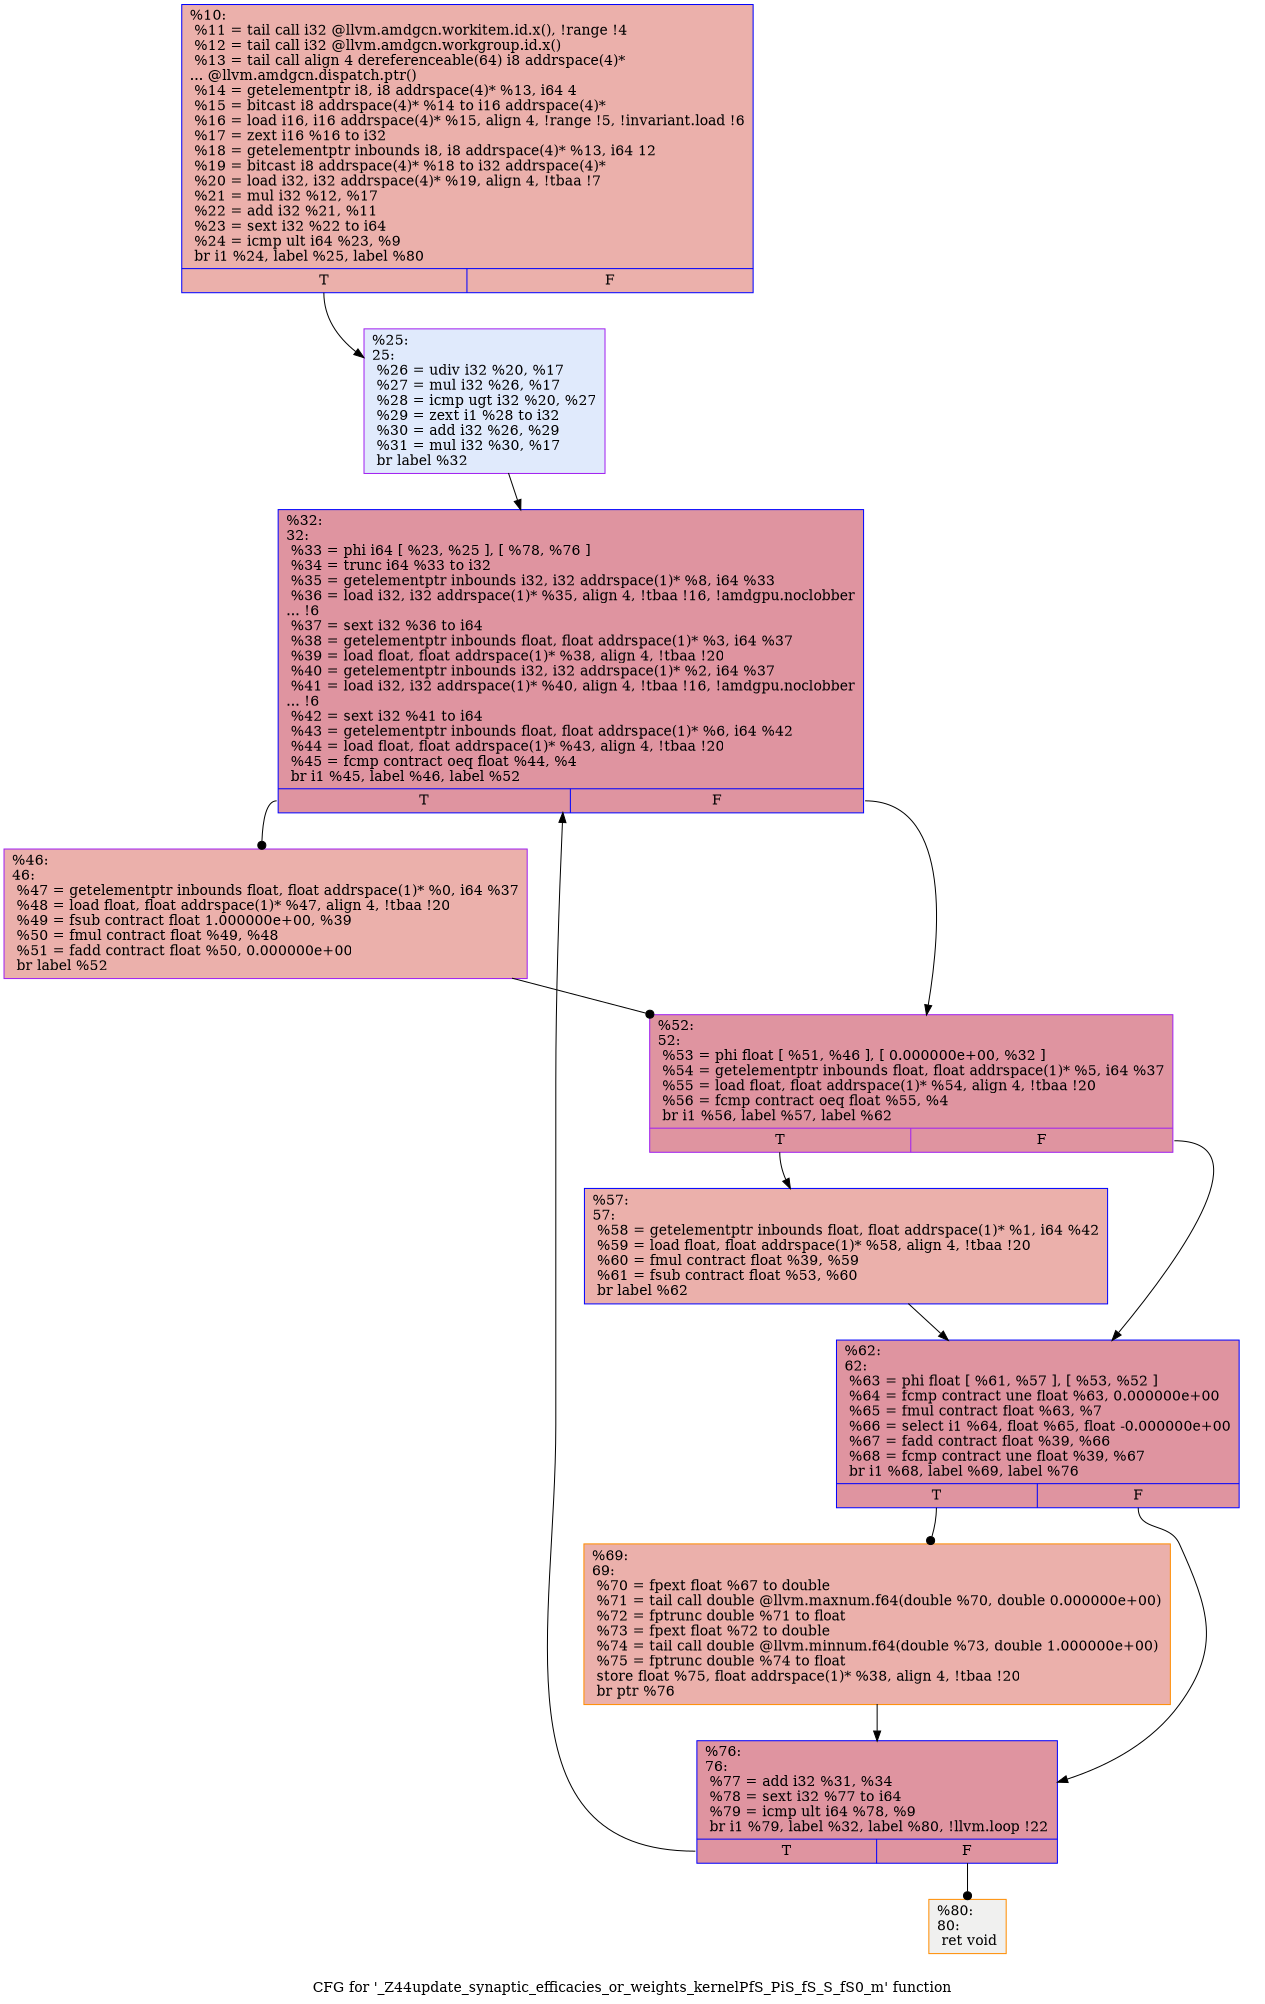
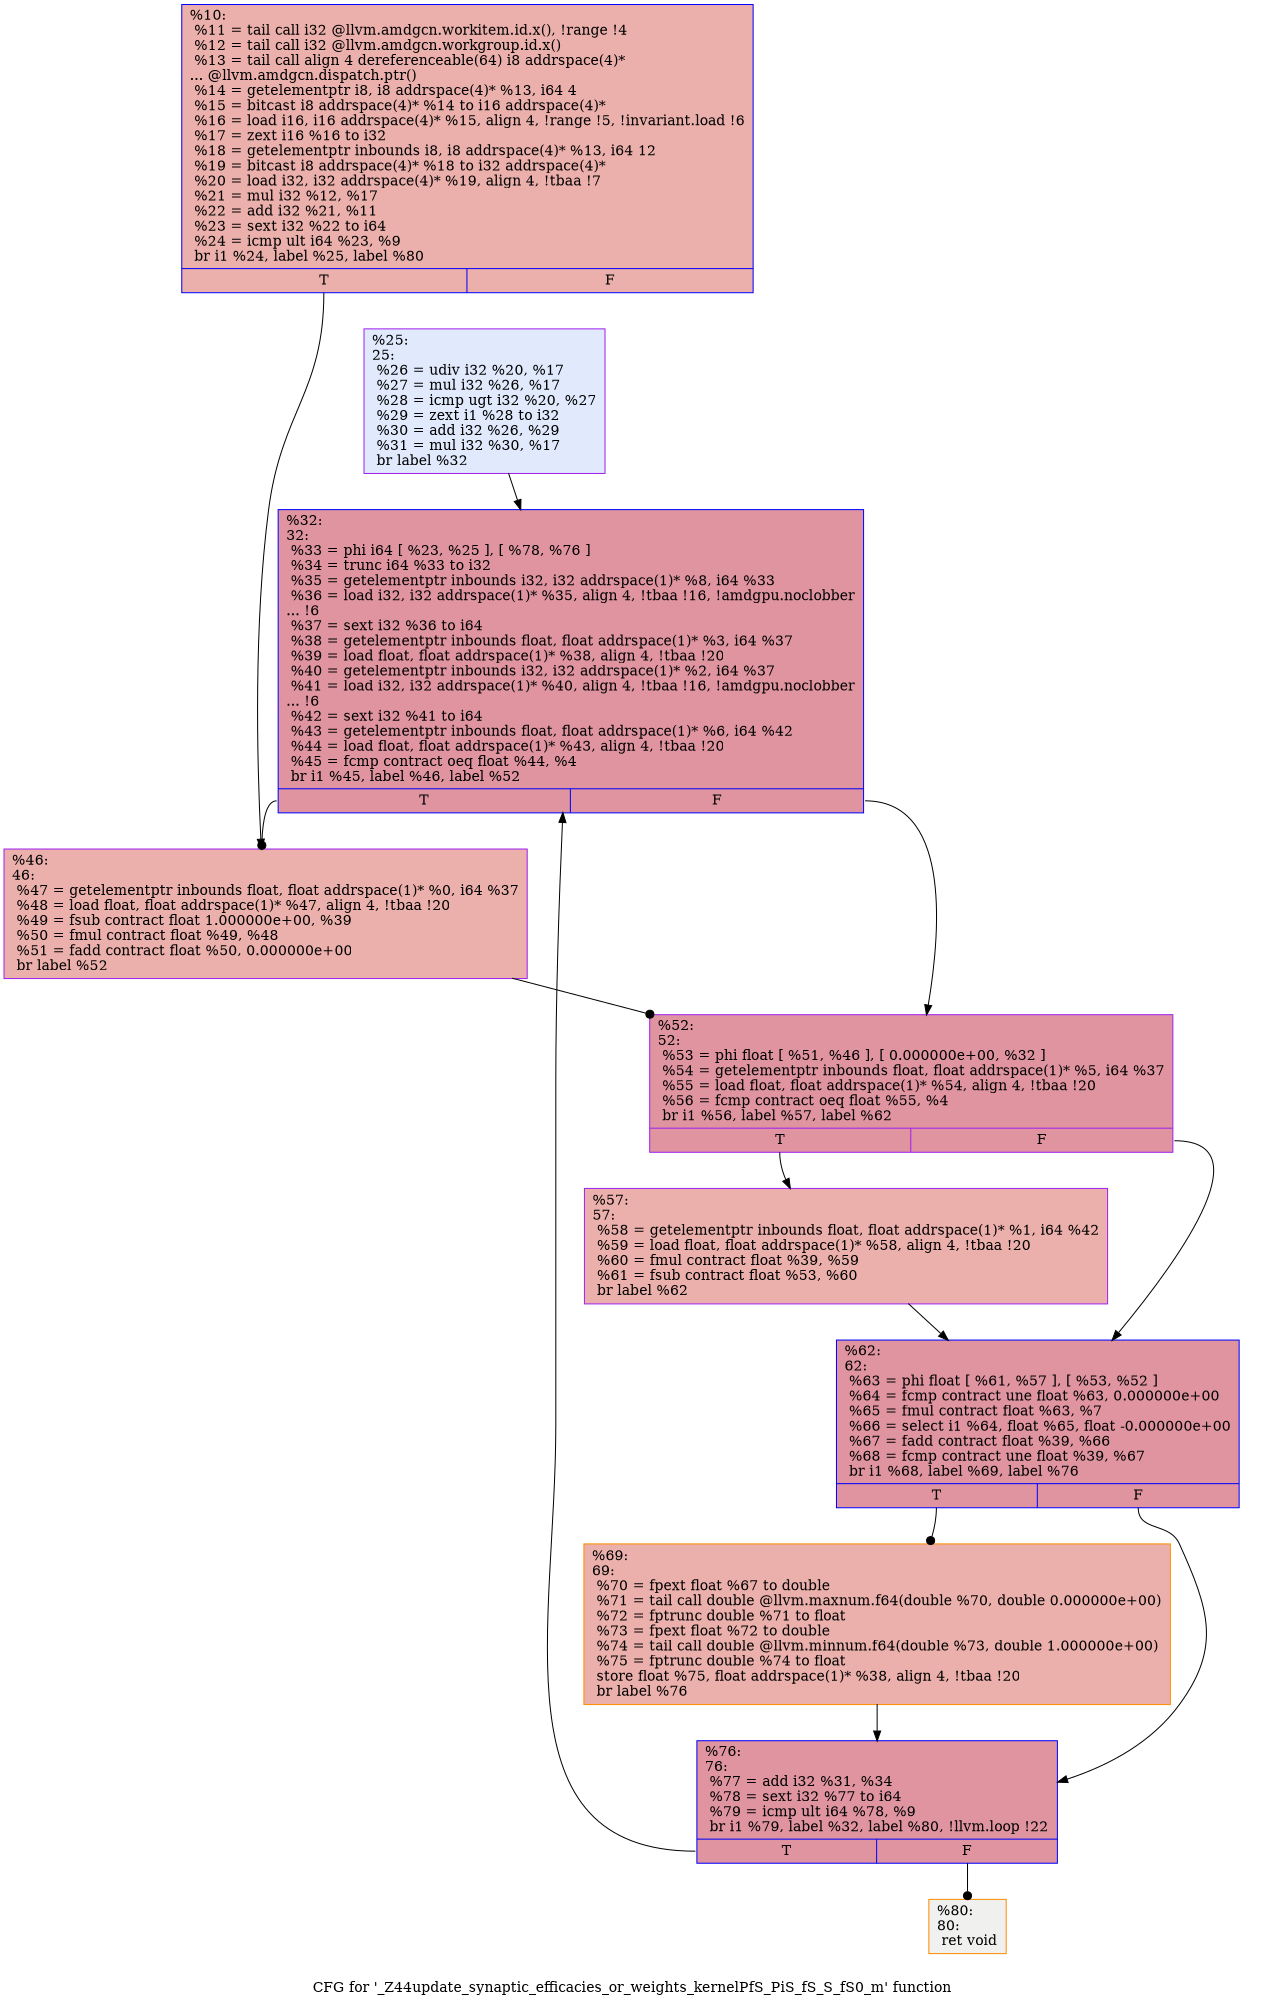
  digraph {
    label="CFG for '_Z44update_synaptic_efficacies_or_weights_kernelPfS_PiS_fS_S_fS0_m' function"
    node [color=blue fillcolor="#d24b4070" shape=record style=filled]
    edge [arrowhead=normal tailport=s0]
    n1 [label="{%10:\l  %11 = tail call i32 @llvm.amdgcn.workitem.id.x(), !range !4\l  %12 = tail call i32 @llvm.amdgcn.workgroup.id.x()\l  %13 = tail call align 4 dereferenceable(64) i8 addrspace(4)*\l... @llvm.amdgcn.dispatch.ptr()\l  %14 = getelementptr i8, i8 addrspace(4)* %13, i64 4\l  %15 = bitcast i8 addrspace(4)* %14 to i16 addrspace(4)*\l  %16 = load i16, i16 addrspace(4)* %15, align 4, !range !5, !invariant.load !6\l  %17 = zext i16 %16 to i32\l  %18 = getelementptr inbounds i8, i8 addrspace(4)* %13, i64 12\l  %19 = bitcast i8 addrspace(4)* %18 to i32 addrspace(4)*\l  %20 = load i32, i32 addrspace(4)* %19, align 4, !tbaa !7\l  %21 = mul i32 %12, %17\l  %22 = add i32 %21, %11\l  %23 = sext i32 %22 to i64\l  %24 = icmp ult i64 %23, %9\l  br i1 %24, label %25, label %80\l|{<s0>T|<s1>F}}"]
    n2 [color=purple fillcolor="#b9d0f970" label="{%25:\l25:                                               \l  %26 = udiv i32 %20, %17\l  %27 = mul i32 %26, %17\l  %28 = icmp ugt i32 %20, %27\l  %29 = zext i1 %28 to i32\l  %30 = add i32 %26, %29\l  %31 = mul i32 %30, %17\l  br label %32\l}"]
    n3 [fillcolor="#b70d2870" label="{%32:\l32:                                               \l  %33 = phi i64 [ %23, %25 ], [ %78, %76 ]\l  %34 = trunc i64 %33 to i32\l  %35 = getelementptr inbounds i32, i32 addrspace(1)* %8, i64 %33\l  %36 = load i32, i32 addrspace(1)* %35, align 4, !tbaa !16, !amdgpu.noclobber\l... !6\l  %37 = sext i32 %36 to i64\l  %38 = getelementptr inbounds float, float addrspace(1)* %3, i64 %37\l  %39 = load float, float addrspace(1)* %38, align 4, !tbaa !20\l  %40 = getelementptr inbounds i32, i32 addrspace(1)* %2, i64 %37\l  %41 = load i32, i32 addrspace(1)* %40, align 4, !tbaa !16, !amdgpu.noclobber\l... !6\l  %42 = sext i32 %41 to i64\l  %43 = getelementptr inbounds float, float addrspace(1)* %6, i64 %42\l  %44 = load float, float addrspace(1)* %43, align 4, !tbaa !20\l  %45 = fcmp contract oeq float %44, %4\l  br i1 %45, label %46, label %52\l|{<s0>T|<s1>F}}"]
    n4 [color=darkorange fillcolor="#dedcdb70" label="{%80:\l80:                                               \l  ret void\l}"]
    n5 [color=purple label="{%46:\l46:                                               \l  %47 = getelementptr inbounds float, float addrspace(1)* %0, i64 %37\l  %48 = load float, float addrspace(1)* %47, align 4, !tbaa !20\l  %49 = fsub contract float 1.000000e+00, %39\l  %50 = fmul contract float %49, %48\l  %51 = fadd contract float %50, 0.000000e+00\l  br label %52\l}"]
    n6 [color=purple fillcolor="#b70d2870" label="{%52:\l52:                                               \l  %53 = phi float [ %51, %46 ], [ 0.000000e+00, %32 ]\l  %54 = getelementptr inbounds float, float addrspace(1)* %5, i64 %37\l  %55 = load float, float addrspace(1)* %54, align 4, !tbaa !20\l  %56 = fcmp contract oeq float %55, %4\l  br i1 %56, label %57, label %62\l|{<s0>T|<s1>F}}"]
-   n7 [label="{%57:\l57:                                               \l  %58 = getelementptr inbounds float, float addrspace(1)* %1, i64 %42\l  %59 = load float, float addrspace(1)* %58, align 4, !tbaa !20\l  %60 = fmul contract float %39, %59\l  %61 = fsub contract float %53, %60\l  br label %62\l}"]
+   n7 [color=purple label="{%57:\l57:                                               \l  %58 = getelementptr inbounds float, float addrspace(1)* %1, i64 %42\l  %59 = load float, float addrspace(1)* %58, align 4, !tbaa !20\l  %60 = fmul contract float %39, %59\l  %61 = fsub contract float %53, %60\l  br label %62\l}"]
    n8 [fillcolor="#b70d2870" label="{%62:\l62:                                               \l  %63 = phi float [ %61, %57 ], [ %53, %52 ]\l  %64 = fcmp contract une float %63, 0.000000e+00\l  %65 = fmul contract float %63, %7\l  %66 = select i1 %64, float %65, float -0.000000e+00\l  %67 = fadd contract float %39, %66\l  %68 = fcmp contract une float %39, %67\l  br i1 %68, label %69, label %76\l|{<s0>T|<s1>F}}"]
-   n9 [color=darkorange label="{%69:\l69:                                               \l  %70 = fpext float %67 to double\l  %71 = tail call double @llvm.maxnum.f64(double %70, double 0.000000e+00)\l  %72 = fptrunc double %71 to float\l  %73 = fpext float %72 to double\l  %74 = tail call double @llvm.minnum.f64(double %73, double 1.000000e+00)\l  %75 = fptrunc double %74 to float\l  store float %75, float addrspace(1)* %38, align 4, !tbaa !20\l  br ptr %76\l}"]
+   n9 [color=darkorange label="{%69:\l69:                                               \l  %70 = fpext float %67 to double\l  %71 = tail call double @llvm.maxnum.f64(double %70, double 0.000000e+00)\l  %72 = fptrunc double %71 to float\l  %73 = fpext float %72 to double\l  %74 = tail call double @llvm.minnum.f64(double %73, double 1.000000e+00)\l  %75 = fptrunc double %74 to float\l  store float %75, float addrspace(1)* %38, align 4, !tbaa !20\l  br label %76\l}"]
    n10 [fillcolor="#b70d2870" label="{%76:\l76:                                               \l  %77 = add i32 %31, %34\l  %78 = sext i32 %77 to i64\l  %79 = icmp ult i64 %78, %9\l  br i1 %79, label %32, label %80, !llvm.loop !22\l|{<s0>T|<s1>F}}"]
-   n1 -> n2
+   n1 -> n5
    n2 -> n3
    n3 -> n5 [arrowhead=dot]
    n3 -> n6 [tailport=s1]
    n5 -> n6 [arrowhead=dot]
    n6 -> n7
    n6 -> n8 [tailport=s1]
    n7 -> n8
    n8 -> n9 [arrowhead=dot]
    n8 -> n10 [tailport=s1]
    n9 -> n10
    n10 -> n3
    n10 -> n4 [arrowhead=dot tailport=s1]
  }
